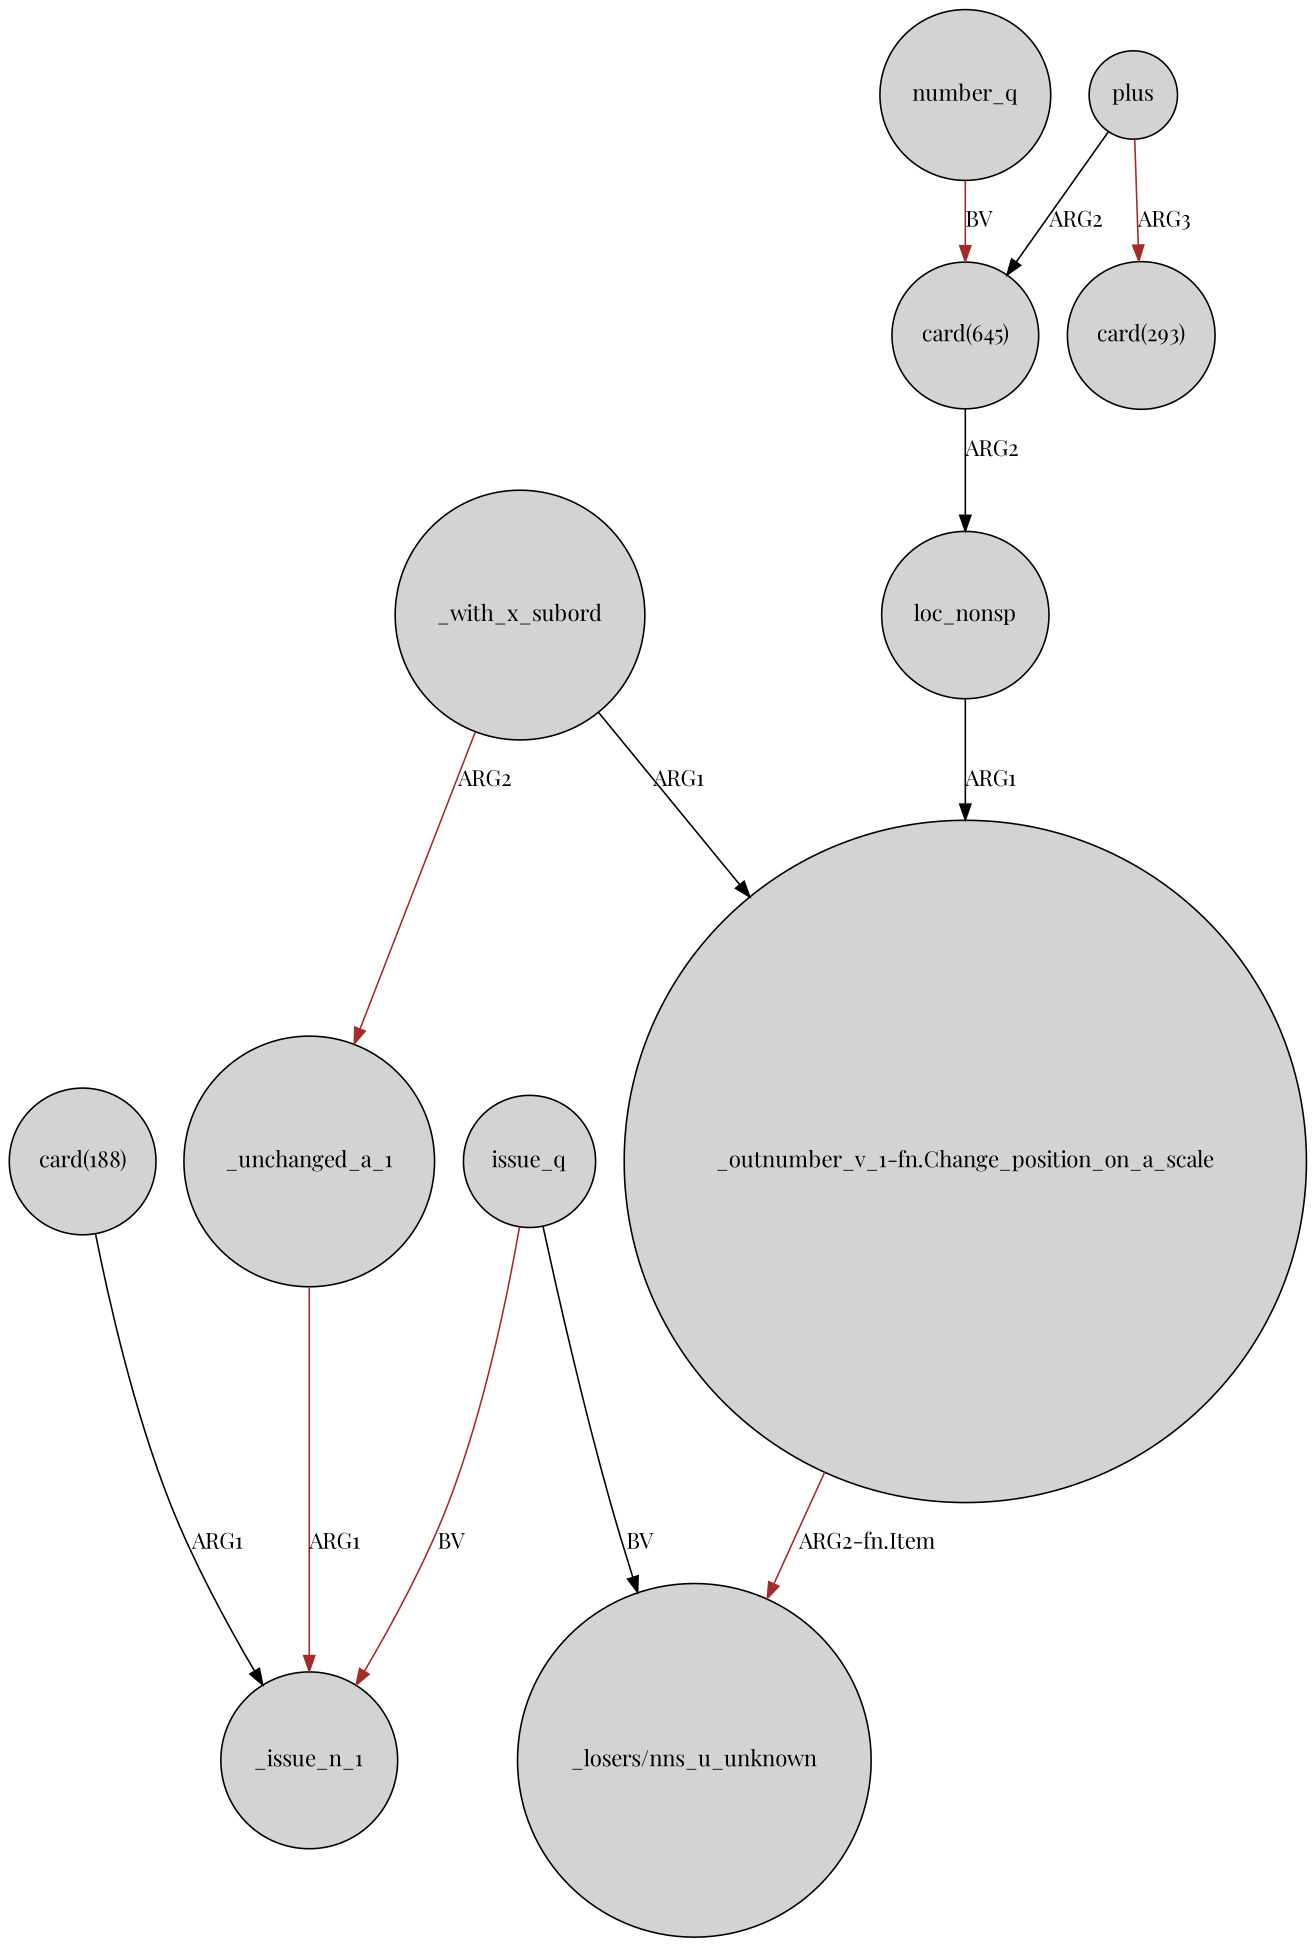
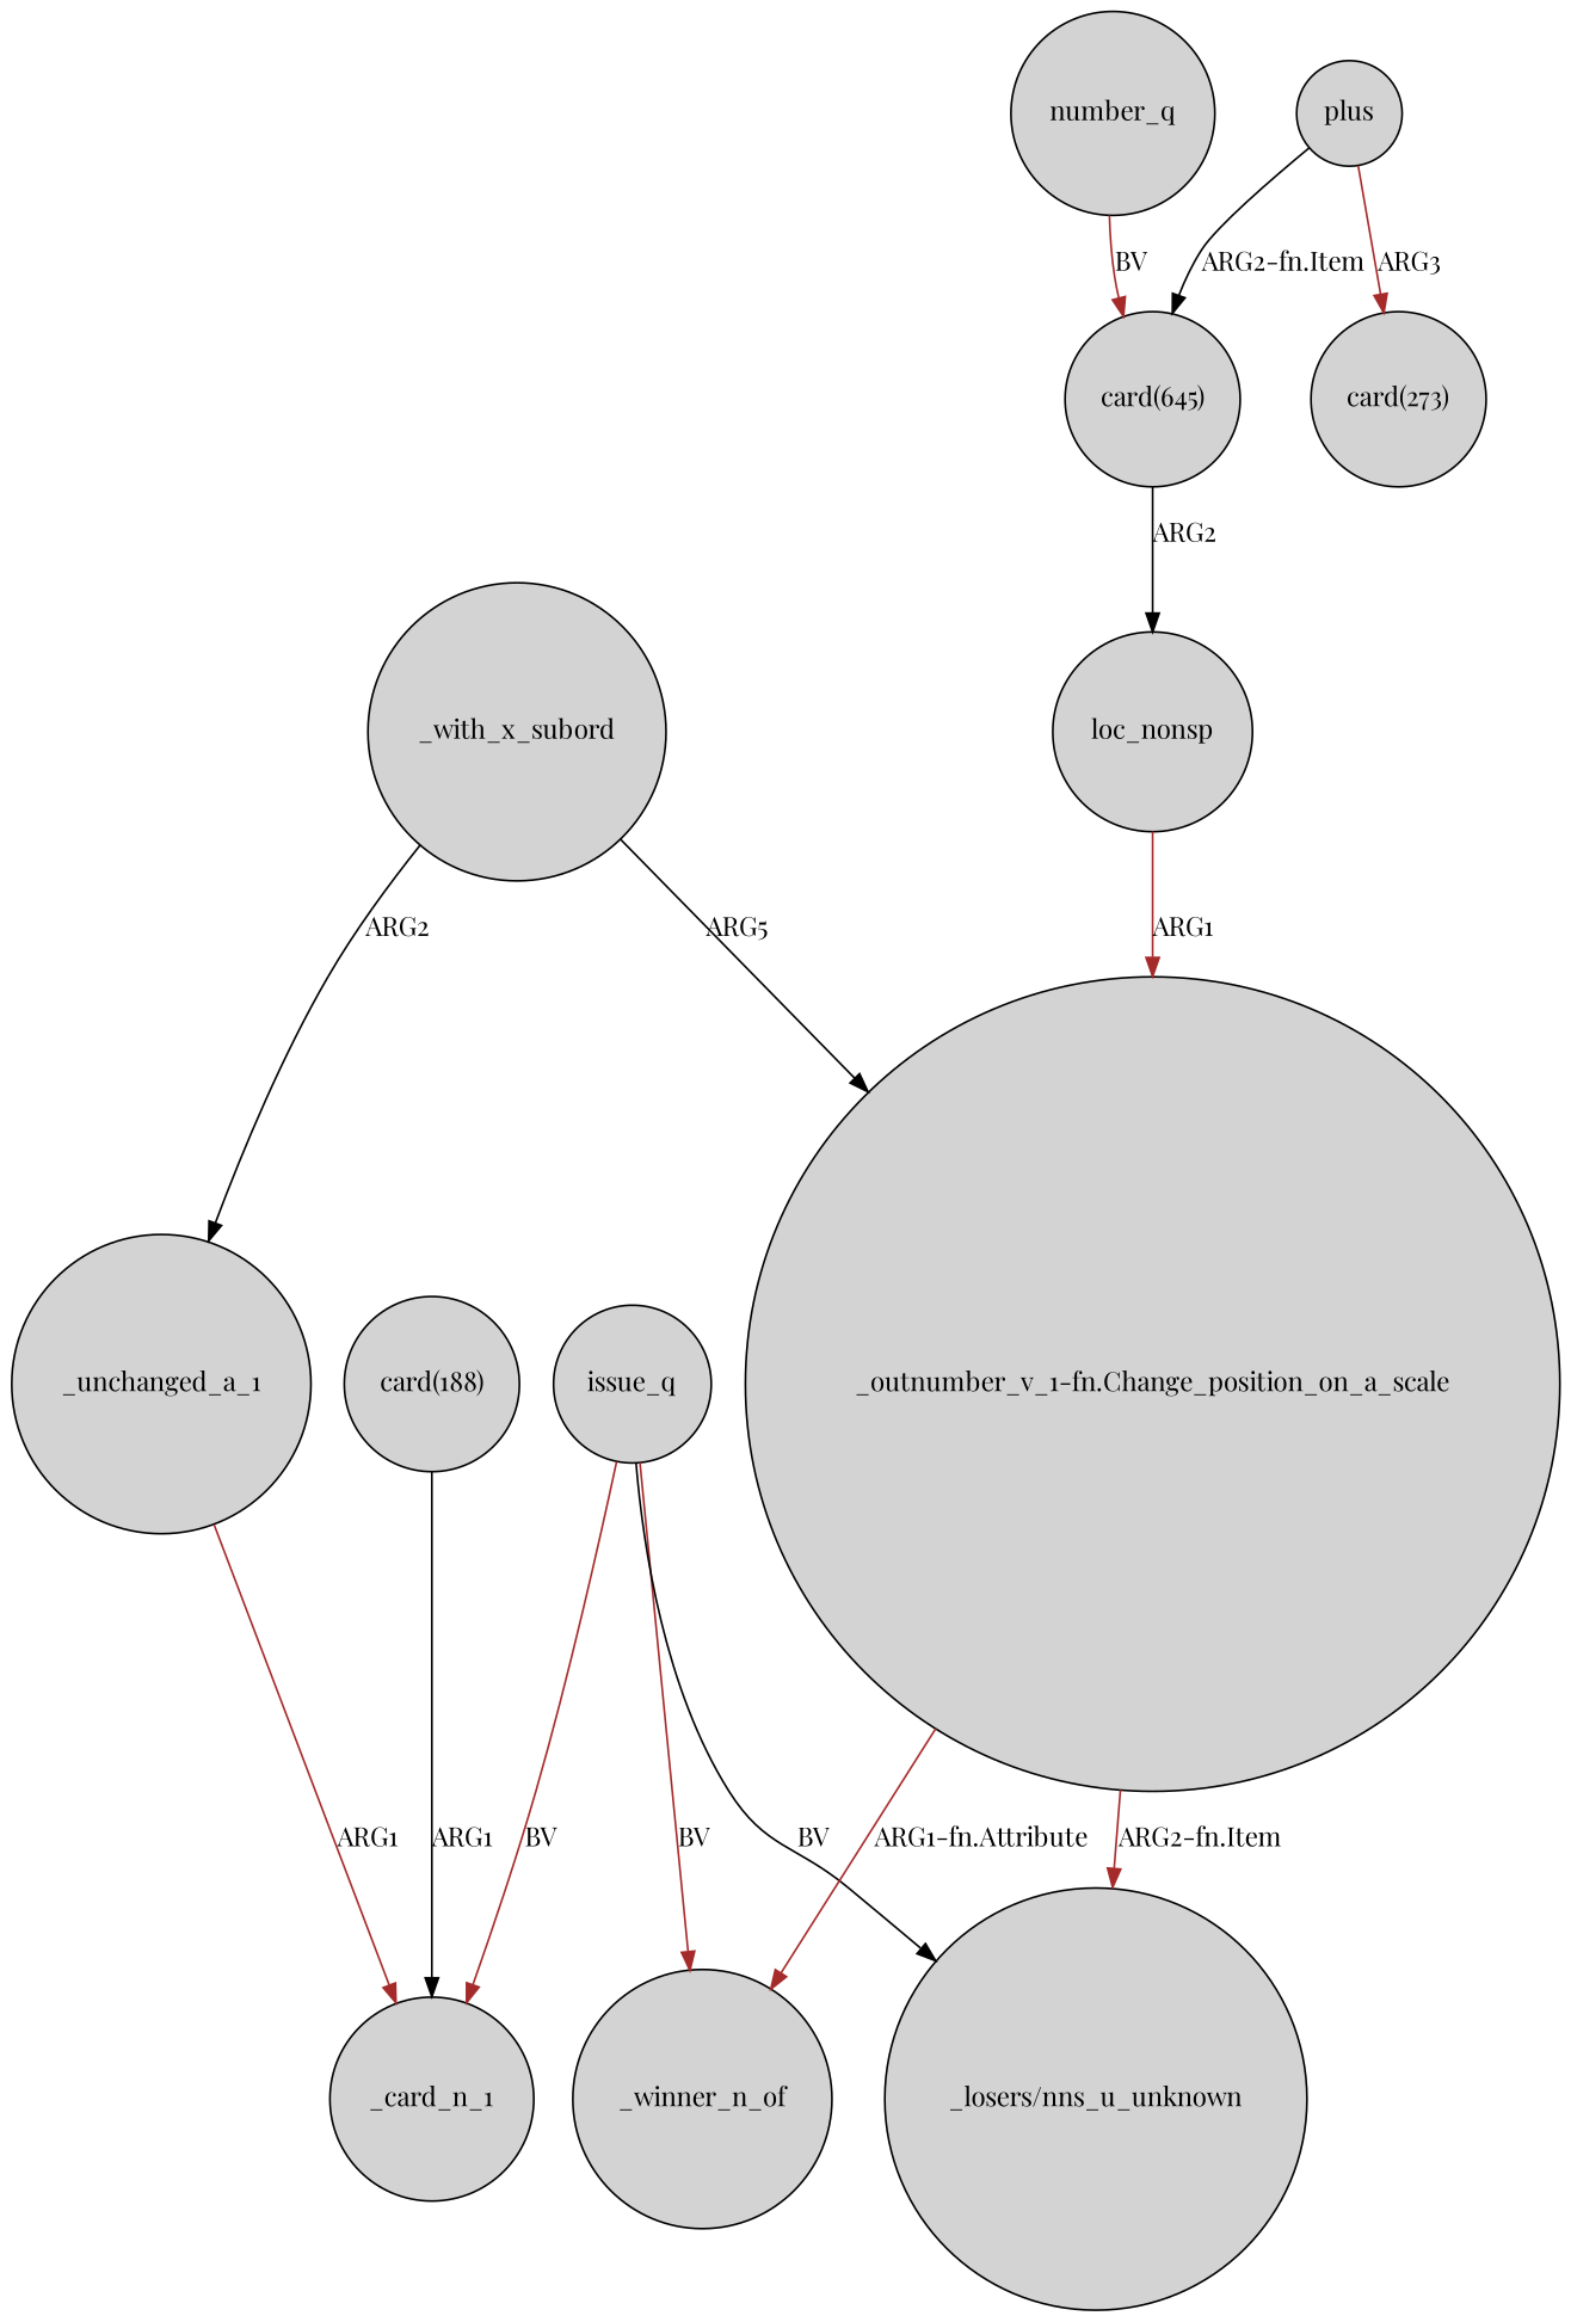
  digraph {
    fontname="Playfair Display"
    node [fontname="Playfair Display" shape=circle style=filled]
    edge [color=brown fontname="Playfair Display"]
    n1 [label=issue_q]
-   _issue_n_1
+   _issue_n_1 [label=_card_n_1]
+   _winner_n_of
    "_losers/nns_u_unknown"
    "_outnumber_v_1-fn.Change_position_on_a_scale"
    loc_nonsp
    "card(645)"
    n8 [label="card(188)"]
    number_q
    plus
-   "card(293)"
+   "card(293)" [label="card(273)"]
    _with_x_subord
    _unchanged_a_1
    n1 -> _issue_n_1 [label=BV]
+   n1 -> _winner_n_of [label=BV]
    n1 -> "_losers/nns_u_unknown" [color=black label=BV]
+   "_outnumber_v_1-fn.Change_position_on_a_scale" -> _winner_n_of [label="ARG1-fn.Attribute"]
    "_outnumber_v_1-fn.Change_position_on_a_scale" -> "_losers/nns_u_unknown" [label="ARG2-fn.Item"]
-   loc_nonsp -> "_outnumber_v_1-fn.Change_position_on_a_scale" [color=black label=ARG1]
+   loc_nonsp -> "_outnumber_v_1-fn.Change_position_on_a_scale" [label=ARG1]
    "card(645)" -> loc_nonsp [color=black label=ARG2]
    n8 -> _issue_n_1 [color=black label=ARG1]
    number_q -> "card(645)" [label=BV]
-   plus -> "card(645)" [color=black label=ARG2]
+   plus -> "card(645)" [color=black label="ARG2-fn.Item"]
    plus -> "card(293)" [label=ARG3]
-   _with_x_subord -> "_outnumber_v_1-fn.Change_position_on_a_scale" [color=black label=ARG1]
-   _with_x_subord -> _unchanged_a_1 [label=ARG2]
+   _with_x_subord -> "_outnumber_v_1-fn.Change_position_on_a_scale" [color=black label=ARG5]
+   _with_x_subord -> _unchanged_a_1 [color=black label=ARG2]
    _unchanged_a_1 -> _issue_n_1 [label=ARG1]
  }
